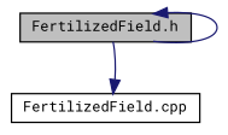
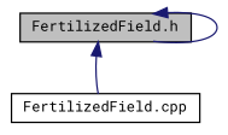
  digraph {
    fontname="Roboto Mono"
    node [color=black fontname="Roboto Mono" fontsize=10 shape=record style=filled]
    edge [color=midnightblue dir=back fontname="Roboto Mono" fontsize=10 labelfontname=Helvetica labelfontsize=10 style=solid]
    n1 [fillcolor=grey75 fontcolor=black height=0.2 label="FertilizedField.h" width=0.4]
    n2 [fillcolor=white height=0.2 label="FertilizedField.cpp" width=0.4]
    n1 -> n1
-   n2 -> n1
+   n1 -> n2
  }
